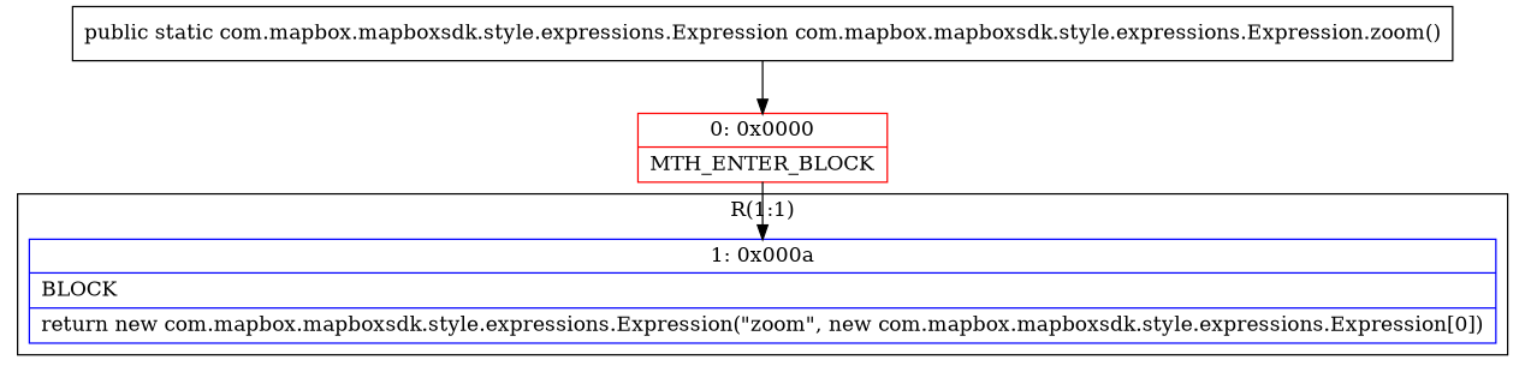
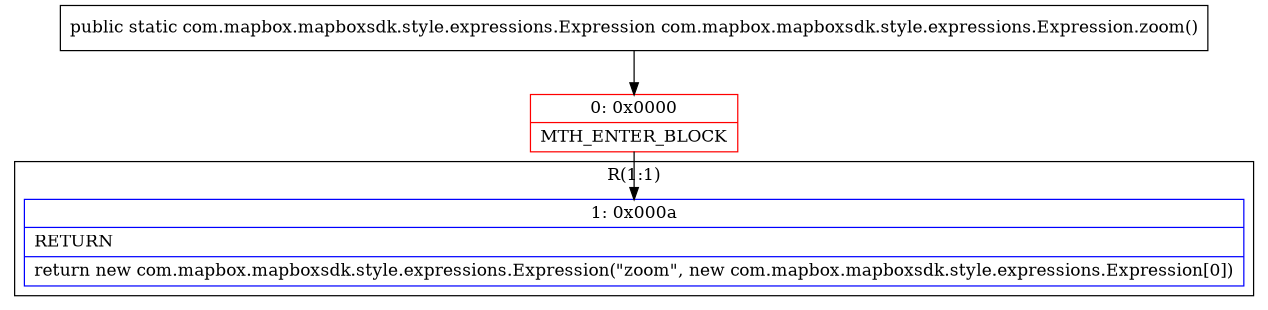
  digraph {
    node [shape=record]
-   n1 [color=blue label="{1\:\ 0x000a|BLOCK\l|return new com.mapbox.mapboxsdk.style.expressions.Expression(\"zoom\", new com.mapbox.mapboxsdk.style.expressions.Expression[0])\l}"]
+   n1 [color=blue label="{1\:\ 0x000a|RETURN\l|return new com.mapbox.mapboxsdk.style.expressions.Expression(\"zoom\", new com.mapbox.mapboxsdk.style.expressions.Expression[0])\l}"]
    n2 [color=red label="{0\:\ 0x0000|MTH_ENTER_BLOCK\l}"]
    n3 [label="{public static com.mapbox.mapboxsdk.style.expressions.Expression com.mapbox.mapboxsdk.style.expressions.Expression.zoom() }"]
    subgraph cluster_1 {
      label="R(1:1)"
      n1
    }
    n2 -> n1
    n3 -> n2
  }
